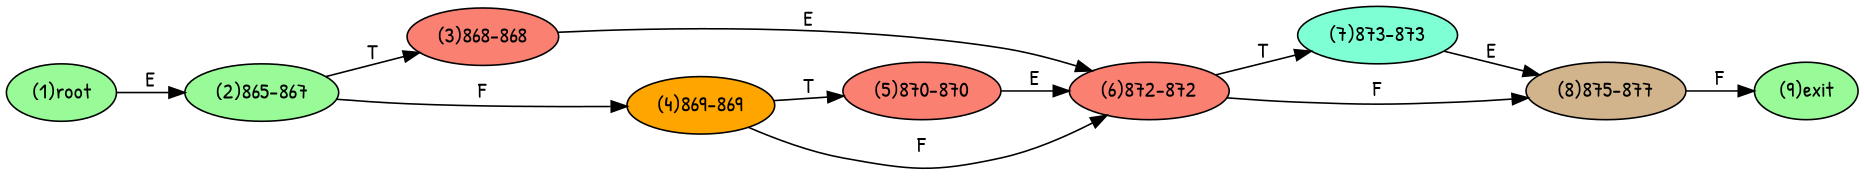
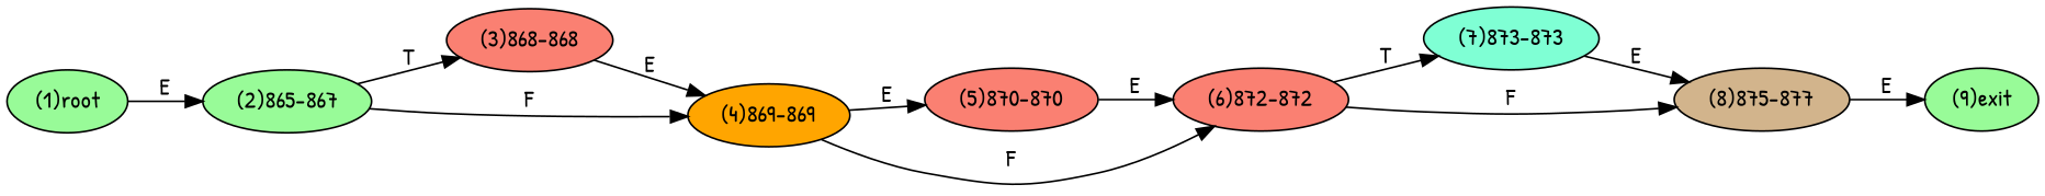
  digraph {
    fontname="Patrick Hand"
    rankdir=LR
    node [fillcolor=palegreen fontname="Patrick Hand" style=filled]
    edge [fontname="Patrick Hand"]
    n1 [label="(1)root"]
    n2 [label="(2)865-867"]
    n3 [fillcolor=salmon label="(3)868-868"]
    n4 [fillcolor=orange label="(4)869-869"]
    n5 [fillcolor=salmon label="(5)870-870"]
    n6 [fillcolor=salmon label="(6)872-872"]
    n7 [fillcolor=aquamarine label="(7)873-873"]
    n8 [fillcolor=tan label="(8)875-877"]
    n9 [label="(9)exit"]
    n1 -> n2 [label=E]
    n2 -> n3 [label=T]
    n2 -> n4 [label=F]
-   n3 -> n6 [label=E]
-   n4 -> n5 [label=T]
+   n3 -> n4 [label=E]
+   n4 -> n5 [label=E]
    n4 -> n6 [label=F]
    n5 -> n6 [label=E]
    n6 -> n7 [label=T]
    n6 -> n8 [label=F]
    n7 -> n8 [label=E]
-   n8 -> n9 [label=F]
+   n8 -> n9 [label=E]
  }
